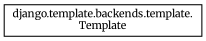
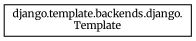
  digraph {
    rankdir=LR
    fontname=Merriweather
-   n1 [color=black fillcolor=white fontname=Merriweather fontsize=10 height=0.2 label="django.template.backends.template.\lTemplate" shape=record style=filled width=0.4]
+   n1 [color=black fillcolor=white fontname=Merriweather fontsize=10 height=0.2 label="django.template.backends.django.\lTemplate" shape=record style=filled width=0.4]
  }
